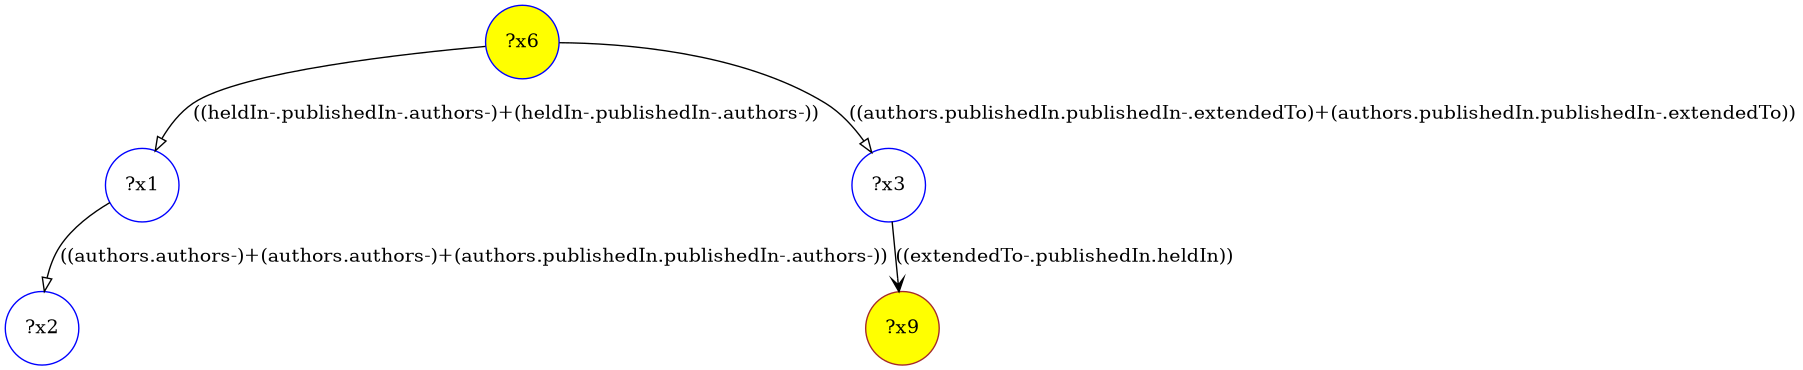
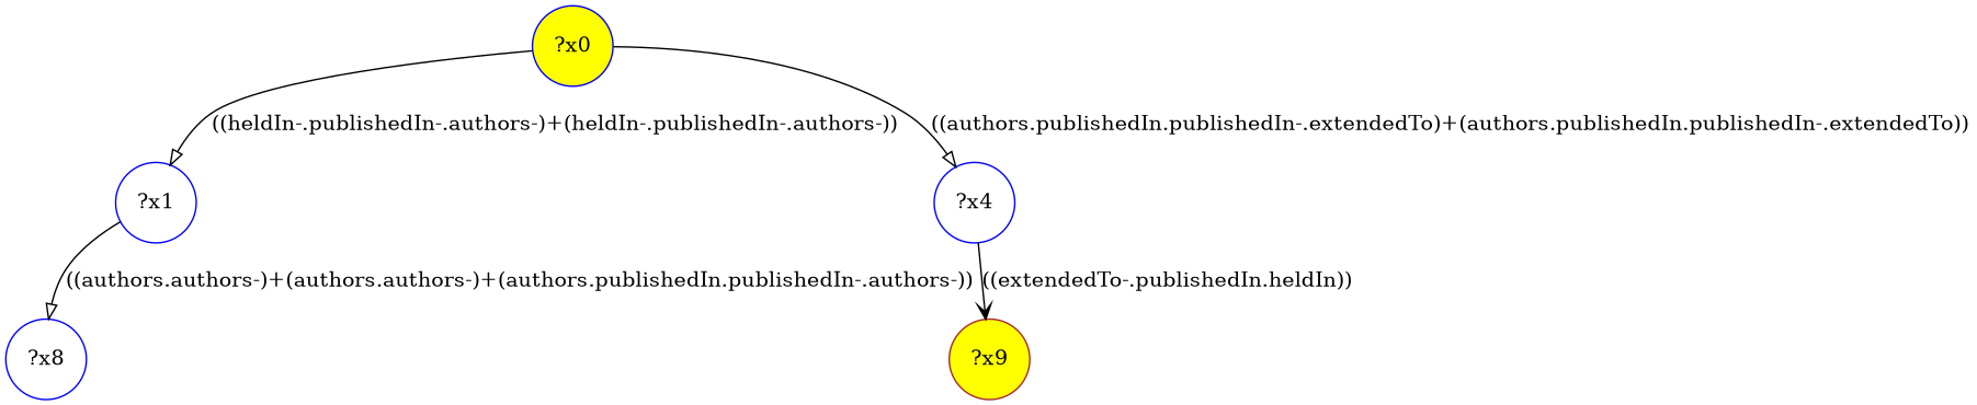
  digraph {
    node [color=blue shape=circle]
    edge [arrowhead=onormal]
-   n1 [fillcolor=yellow label="?x6" style="filled,"]
+   n1 [fillcolor=yellow label="?x0" style="filled,"]
    n2 [label="?x1"]
-   n3 [label="?x3"]
-   n4 [label="?x2"]
+   n3 [label="?x4"]
+   n4 [label="?x8"]
    n5 [color=brown fillcolor=yellow label="?x9" style="filled,"]
    n1 -> n2 [label="((heldIn-.publishedIn-.authors-)+(heldIn-.publishedIn-.authors-))"]
    n1 -> n3 [label="((authors.publishedIn.publishedIn-.extendedTo)+(authors.publishedIn.publishedIn-.extendedTo))"]
    n2 -> n4 [label="((authors.authors-)+(authors.authors-)+(authors.publishedIn.publishedIn-.authors-))"]
    n3 -> n5 [arrowhead=vee label="((extendedTo-.publishedIn.heldIn))"]
  }
